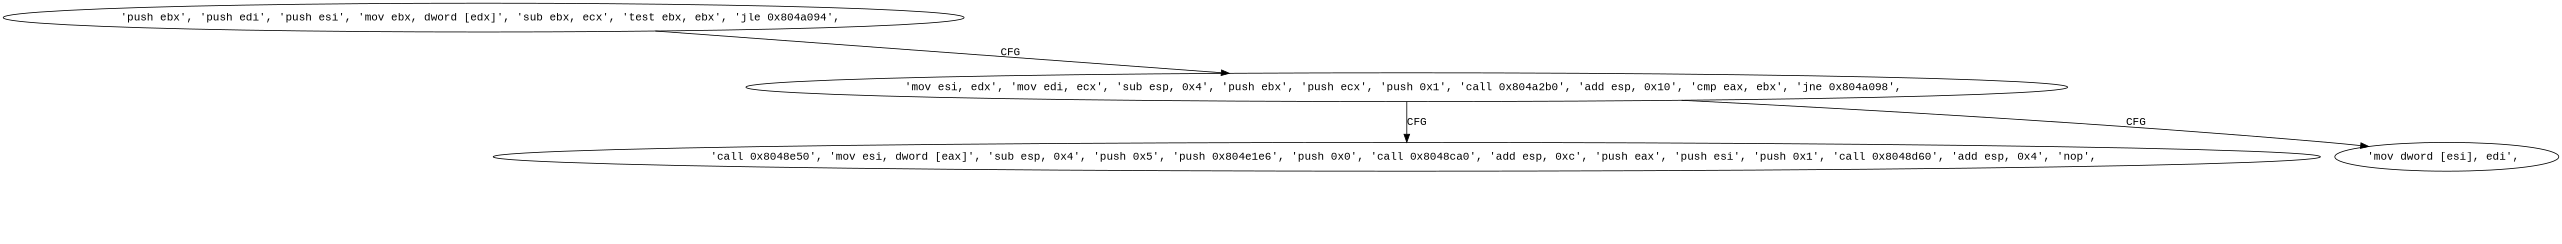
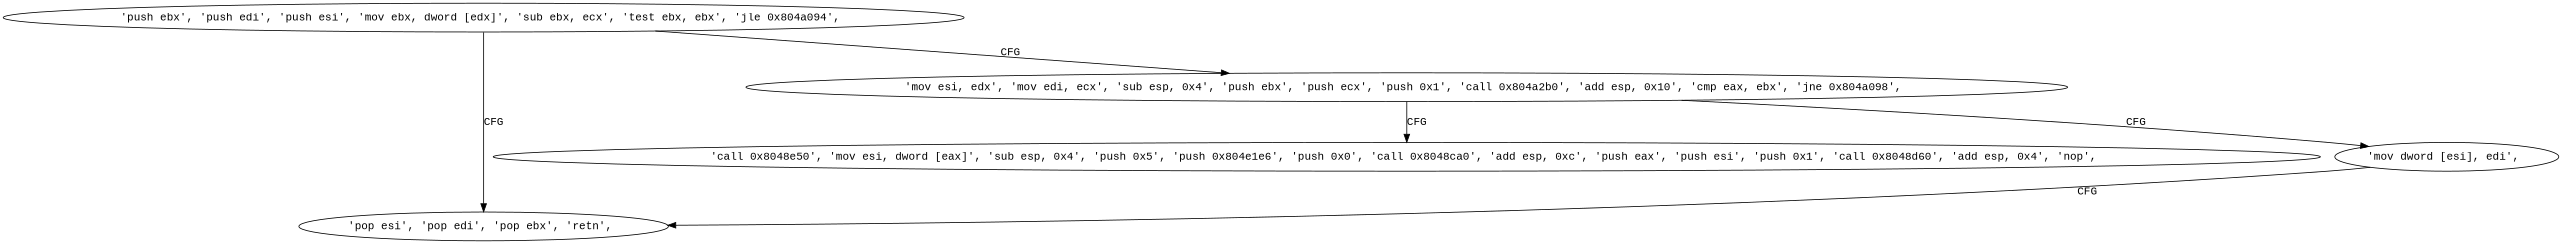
  digraph {
    fontname="Liberation Mono"
    node [fontname="Liberation Mono"]
    edge [fontname="Liberation Mono"]
    n1 [label="'push ebx', 'push edi', 'push esi', 'mov ebx, dword [edx]', 'sub ebx, ecx', 'test ebx, ebx', 'jle 0x804a094', "]
+   n2 [label="'pop esi', 'pop edi', 'pop ebx', 'retn', "]
    n3 [label="'mov esi, edx', 'mov edi, ecx', 'sub esp, 0x4', 'push ebx', 'push ecx', 'push 0x1', 'call 0x804a2b0', 'add esp, 0x10', 'cmp eax, ebx', 'jne 0x804a098', "]
    n4 [label="'call 0x8048e50', 'mov esi, dword [eax]', 'sub esp, 0x4', 'push 0x5', 'push 0x804e1e6', 'push 0x0', 'call 0x8048ca0', 'add esp, 0xc', 'push eax', 'push esi', 'push 0x1', 'call 0x8048d60', 'add esp, 0x4', 'nop', "]
    n5 [label="'mov dword [esi], edi', "]
+   n1 -> n2 [label=CFG]
    n1 -> n3 [label=CFG]
    n3 -> n4 [label=CFG]
    n3 -> n5 [label=CFG]
+   n5 -> n2 [label=CFG]
  }
